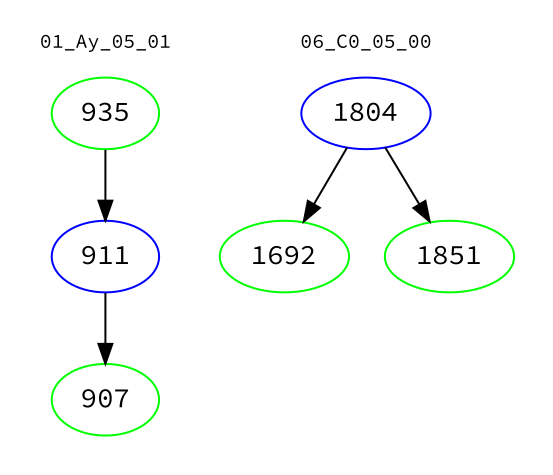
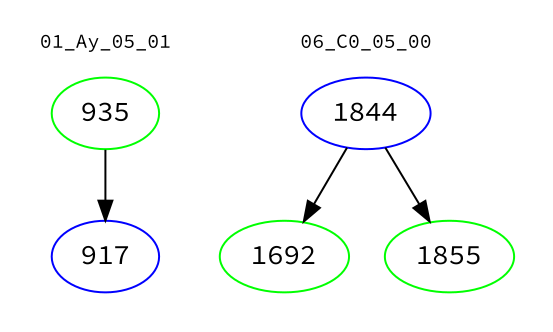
  digraph {
    fontname="Source Code Pro"
    node [color=green fontname="Source Code Pro"]
    edge [color=black fontname="Source Code Pro"]
-   n1 [color=blue label=911]
-   n2 [label=907]
+   n1 [color=blue label=917]
    n3 [label=935]
-   n4 [color=blue label=1804]
+   n4 [color=blue label=1844]
    n5 [label=1692]
-   n6 [label=1851]
+   n6 [label=1855]
    subgraph cluster_1 {
      color=white
      fontsize=10
      label="01_Ay_05_01"
      n1
-     n2
      n3
    }
    subgraph cluster_2 {
      color=white
      fontsize=10
      label="06_C0_05_00"
      n4
      n5
      n6
    }
-   n1 -> n2
    n3 -> n1
    n4 -> n5
    n4 -> n6
  }
